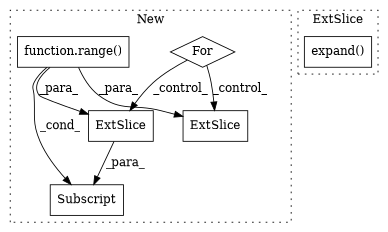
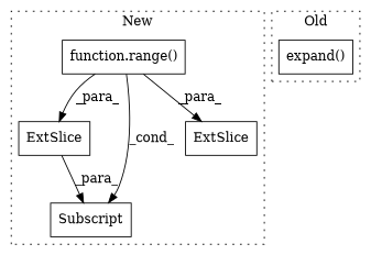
  digraph {
    node [a=75 shape=box]
-   n1 [a=107 l="4,14" label=For s="15956,15989" shape=diamond]
    n2 [l="6,1" label="function.range()" s="15965,15988"]
    n3 [a=85 l=12 label=ExtSlice s=16603]
    n4 [a=63 l="46,0" label=Subscript s="16603,0"]
    n5 [a=85 l=9 label=ExtSlice s=16681]
    n6 [l="39,1" label="expand()" s="15449,15561"]
    subgraph cluster_1 {
      label=New
      style=dotted
-     n1
      n2
      n3
      n4
      n5
    }
    subgraph cluster_2 {
-     label=ExtSlice
+     label=Old
      style=dotted
      n6
    }
-   n1 -> n3 [label=_control_]
-   n1 -> n5 [label=_control_]
    n2 -> n3 [label=_para_]
    n2 -> n4 [label=_cond_]
    n2 -> n5 [label=_para_]
    n3 -> n4 [label=_para_]
  }
